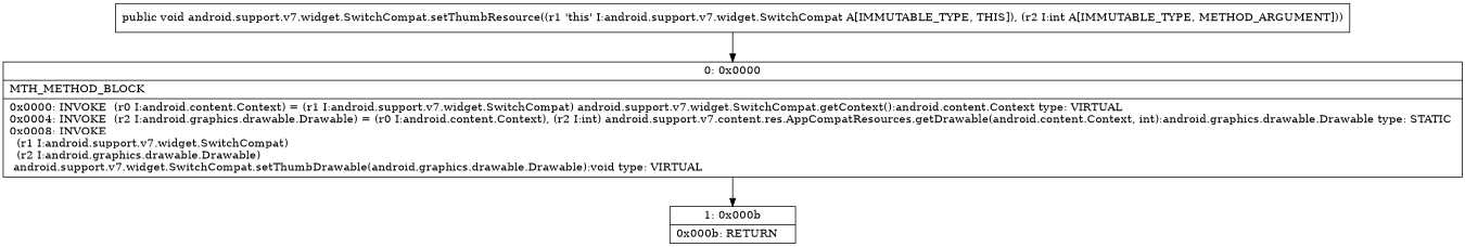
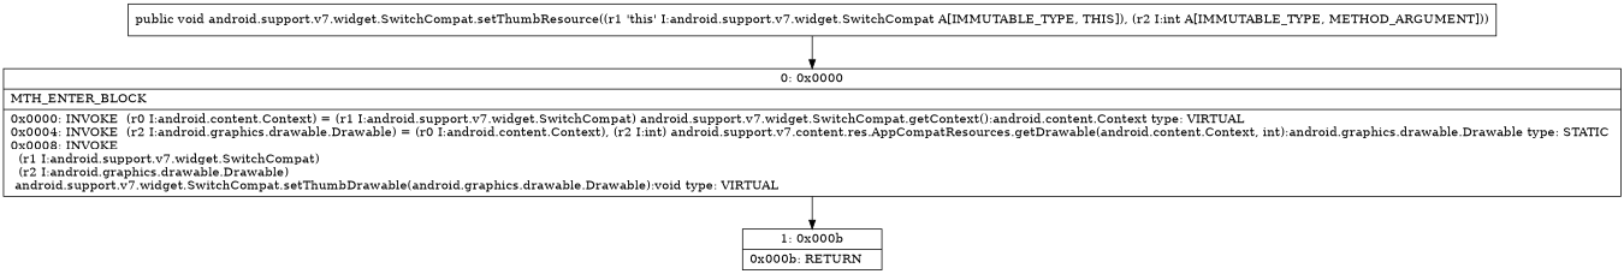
  digraph {
    node [shape=record]
-   n1 [label="{0\:\ 0x0000|MTH_METHOD_BLOCK\l|0x0000: INVOKE  (r0 I:android.content.Context) = (r1 I:android.support.v7.widget.SwitchCompat) android.support.v7.widget.SwitchCompat.getContext():android.content.Context type: VIRTUAL \l0x0004: INVOKE  (r2 I:android.graphics.drawable.Drawable) = (r0 I:android.content.Context), (r2 I:int) android.support.v7.content.res.AppCompatResources.getDrawable(android.content.Context, int):android.graphics.drawable.Drawable type: STATIC \l0x0008: INVOKE  \l  (r1 I:android.support.v7.widget.SwitchCompat)\l  (r2 I:android.graphics.drawable.Drawable)\l android.support.v7.widget.SwitchCompat.setThumbDrawable(android.graphics.drawable.Drawable):void type: VIRTUAL \l}"]
+   n1 [label="{0\:\ 0x0000|MTH_ENTER_BLOCK\l|0x0000: INVOKE  (r0 I:android.content.Context) = (r1 I:android.support.v7.widget.SwitchCompat) android.support.v7.widget.SwitchCompat.getContext():android.content.Context type: VIRTUAL \l0x0004: INVOKE  (r2 I:android.graphics.drawable.Drawable) = (r0 I:android.content.Context), (r2 I:int) android.support.v7.content.res.AppCompatResources.getDrawable(android.content.Context, int):android.graphics.drawable.Drawable type: STATIC \l0x0008: INVOKE  \l  (r1 I:android.support.v7.widget.SwitchCompat)\l  (r2 I:android.graphics.drawable.Drawable)\l android.support.v7.widget.SwitchCompat.setThumbDrawable(android.graphics.drawable.Drawable):void type: VIRTUAL \l}"]
    n2 [label="{1\:\ 0x000b|0x000b: RETURN   \l}"]
    n3 [label="{public void android.support.v7.widget.SwitchCompat.setThumbResource((r1 'this' I:android.support.v7.widget.SwitchCompat A[IMMUTABLE_TYPE, THIS]), (r2 I:int A[IMMUTABLE_TYPE, METHOD_ARGUMENT])) }"]
    n1 -> n2
    n3 -> n1
  }
